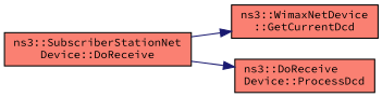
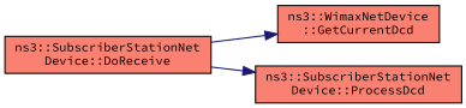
  digraph {
    fontname="Source Code Pro"
    rankdir=RL
    node [color=black fillcolor=salmon fontname="Source Code Pro" fontsize=10 shape=record style=filled]
    edge [color=midnightblue dir=back fontname="Source Code Pro" fontsize=10 labelfontname=Helvetica labelfontsize=10 style=solid]
    n1 [fontcolor=black height=0.2 label="ns3::WimaxNetDevice\l::GetCurrentDcd" width=0.4]
    n2 [height=0.2 label="ns3::SubscriberStationNet\lDevice::DoReceive" width=0.4]
-   n3 [height=0.2 label="ns3::DoReceive\lDevice::ProcessDcd" width=0.4]
+   n3 [height=0.2 label="ns3::SubscriberStationNet\lDevice::ProcessDcd" width=0.4]
    n1 -> n2
    n3 -> n2
  }
